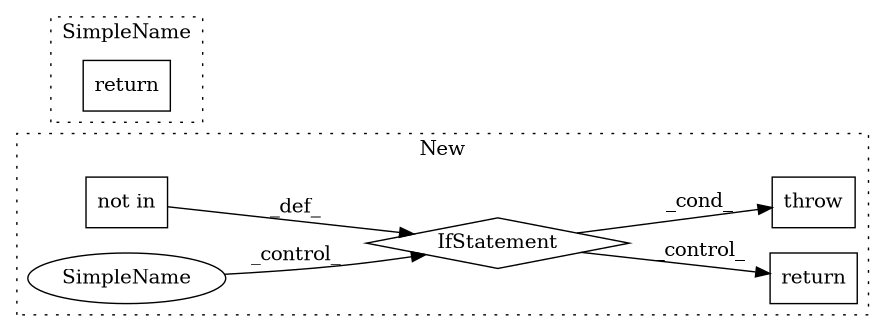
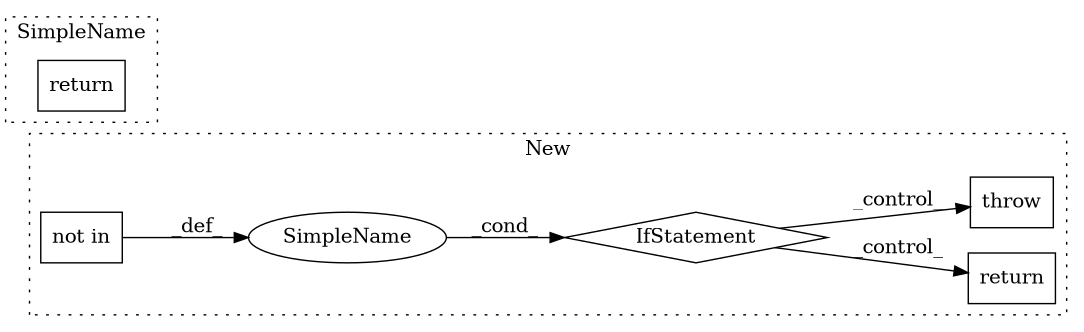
  digraph {
    rankdir=LR
    node [a=41 l=7 shape=box]
    n1 [a=108 l=37 label="not in" s=4360]
    n2 [a=25 l="8,2" label=IfStatement s="4352,4397" shape=diamond]
    n3 [label=return s=4672]
    n4 [a=42 label=SimpleName shape=ellipse l=""]
    n5 [a=53 l=6 label=throw s=4739]
    n6 [label=return s=4357]
    subgraph cluster_1 {
      label=New
      style=dotted
      n1
      n2
      n3
      n4
      n5
    }
    subgraph cluster_2 {
      label=SimpleName
      style=dotted
      n6
    }
-   n1 -> n2 [label=_def_]
+   n1 -> n4 [label=_def_]
    n2 -> n3 [label=_control_]
-   n2 -> n5 [label=_cond_]
-   n4 -> n2 [label=_control_]
+   n2 -> n5 [label=_control_]
+   n4 -> n2 [label=_cond_]
  }
